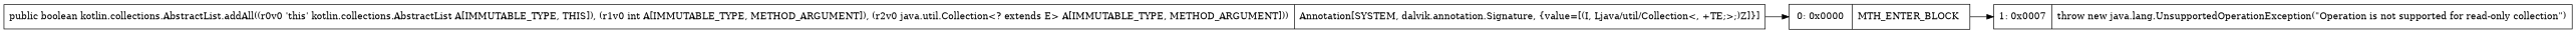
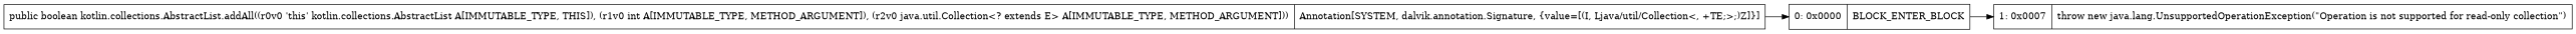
  digraph {
    rankdir=LR
    node [shape=record]
-   n1 [label="{0\:\ 0x0000|MTH_ENTER_BLOCK\l}"]
+   n1 [label="{0\:\ 0x0000|BLOCK_ENTER_BLOCK\l}"]
    n2 [label="{1\:\ 0x0007|throw new java.lang.UnsupportedOperationException(\"Operation is not supported for read\-only collection\")\l}"]
    n3 [label="{public boolean kotlin.collections.AbstractList.addAll((r0v0 'this' kotlin.collections.AbstractList A[IMMUTABLE_TYPE, THIS]), (r1v0 int A[IMMUTABLE_TYPE, METHOD_ARGUMENT]), (r2v0 java.util.Collection\<? extends E\> A[IMMUTABLE_TYPE, METHOD_ARGUMENT]))  | Annotation[SYSTEM, dalvik.annotation.Signature, \{value=[(I, Ljava\/util\/Collection\<, +TE;\>;)Z]\}]\l}"]
    n1 -> n2
    n3 -> n1
  }
